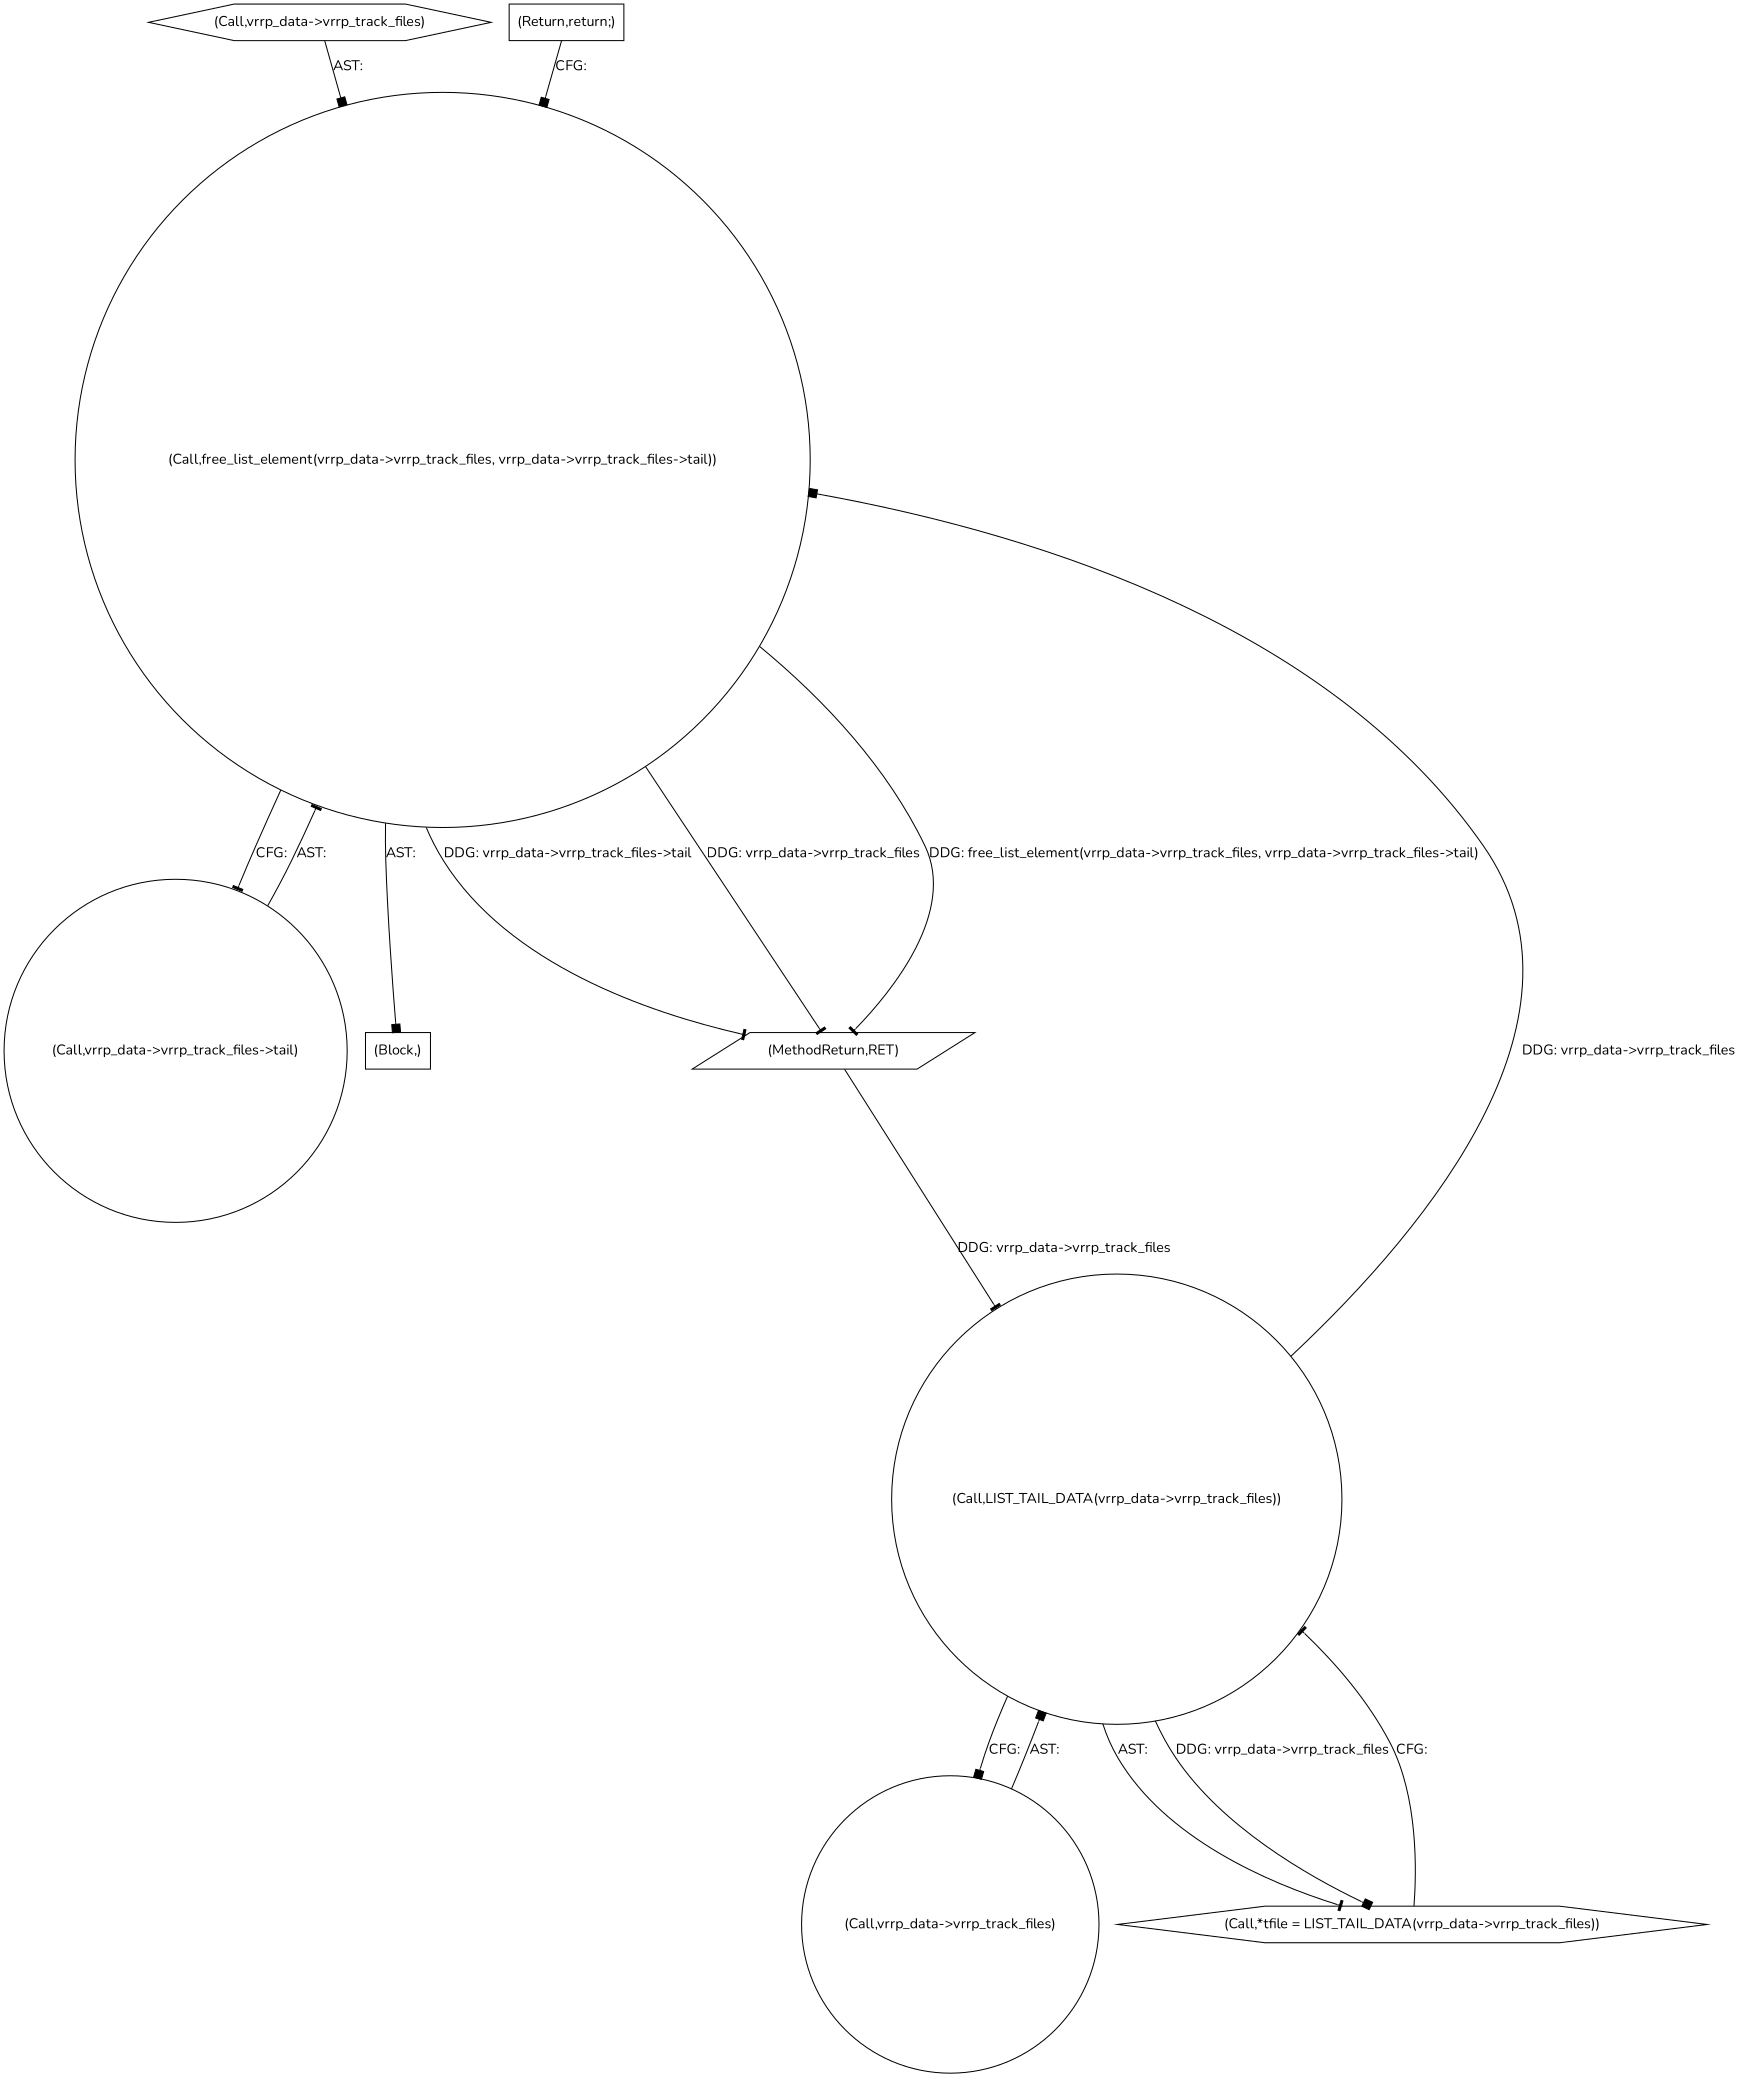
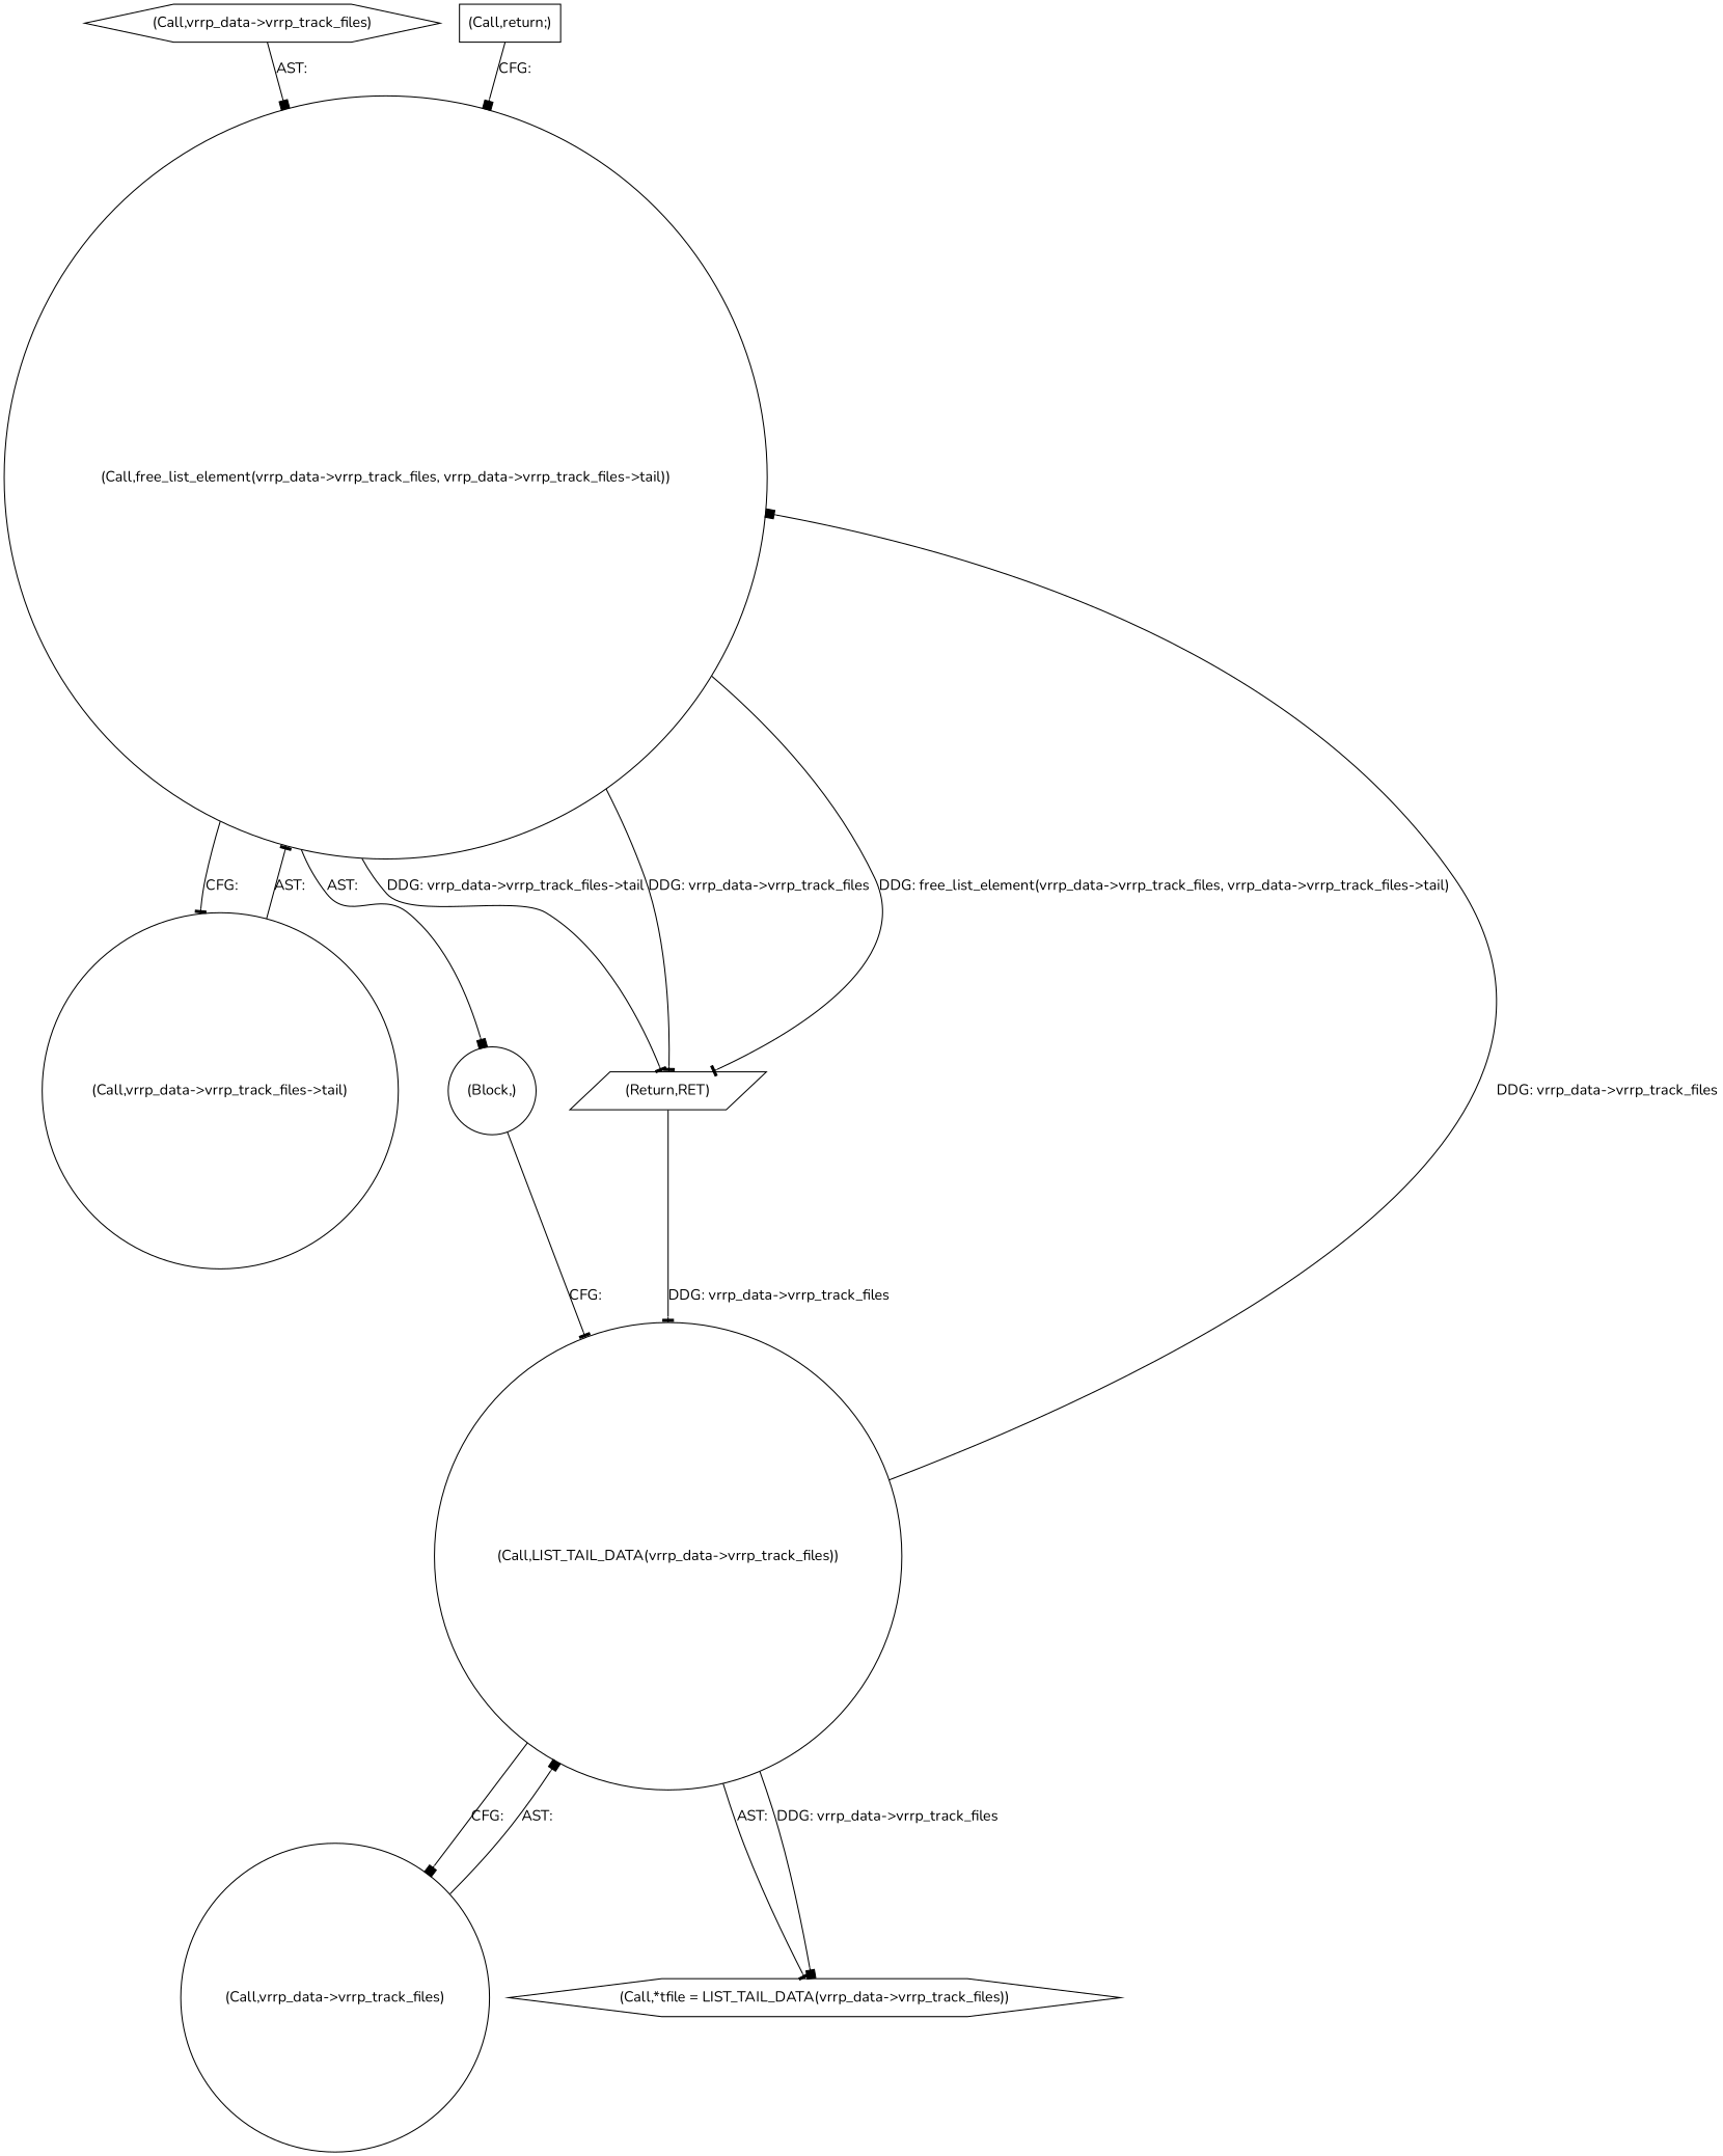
  digraph {
    fontname=Nunito
    node [fontname=Nunito shape=circle]
    edge [arrowhead=tee fontname=Nunito]
    n1 [label="(Call,free_list_element(vrrp_data->vrrp_track_files, vrrp_data->vrrp_track_files->tail))"]
    n2 [label="(Call,vrrp_data->vrrp_track_files->tail)"]
-   n3 [label="(Block,)" shape=box]
-   n4 [label="(MethodReturn,RET)" shape=parallelogram]
+   n3 [label="(Block,)"]
+   n4 [label="(Return,RET)" shape=parallelogram]
    n5 [label="(Call,LIST_TAIL_DATA(vrrp_data->vrrp_track_files))"]
    n6 [label="(Call,vrrp_data->vrrp_track_files)"]
    n7 [label="(Call,*tfile = LIST_TAIL_DATA(vrrp_data->vrrp_track_files))" shape=hexagon]
    n8 [label="(Call,vrrp_data->vrrp_track_files)" shape=hexagon]
-   n9 [label="(Return,return;)" shape=box]
+   n9 [label="(Call,return;)" shape=box]
    n1 -> n2 [label="CFG: "]
    n1 -> n3 [arrowhead=box label="AST: "]
    n1 -> n4 [label="DDG: vrrp_data->vrrp_track_files->tail"]
    n1 -> n4 [label="DDG: vrrp_data->vrrp_track_files"]
    n1 -> n4 [label="DDG: free_list_element(vrrp_data->vrrp_track_files, vrrp_data->vrrp_track_files->tail)"]
    n2 -> n1 [label="AST: "]
    n4 -> n5 [label="DDG: vrrp_data->vrrp_track_files"]
    n5 -> n1 [arrowhead=box label="DDG: vrrp_data->vrrp_track_files"]
    n5 -> n6 [arrowhead=box label="CFG: "]
    n5 -> n7 [label="AST: "]
    n5 -> n7 [arrowhead=box label="DDG: vrrp_data->vrrp_track_files"]
    n6 -> n5 [arrowhead=box label="AST: "]
-   n7 -> n5 [label="CFG: "]
+   n3 -> n5 [label="CFG: "]
    n8 -> n1 [arrowhead=box label="AST: "]
    n9 -> n1 [arrowhead=box label="CFG: "]
  }
